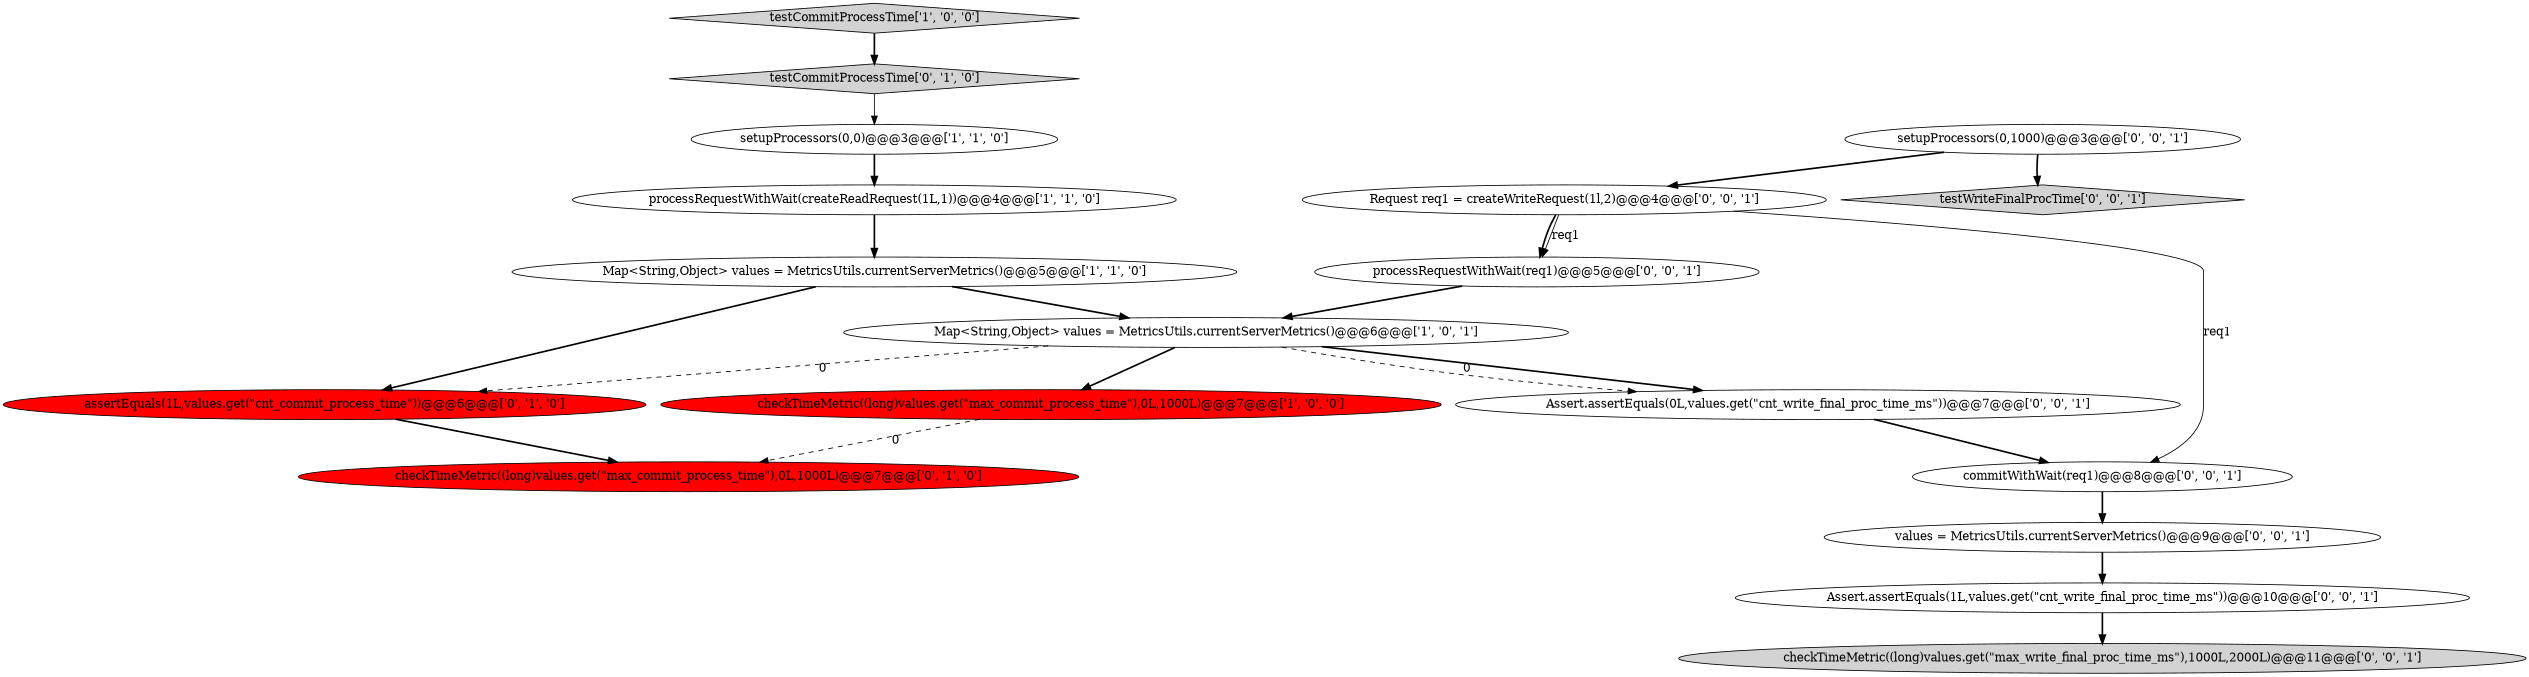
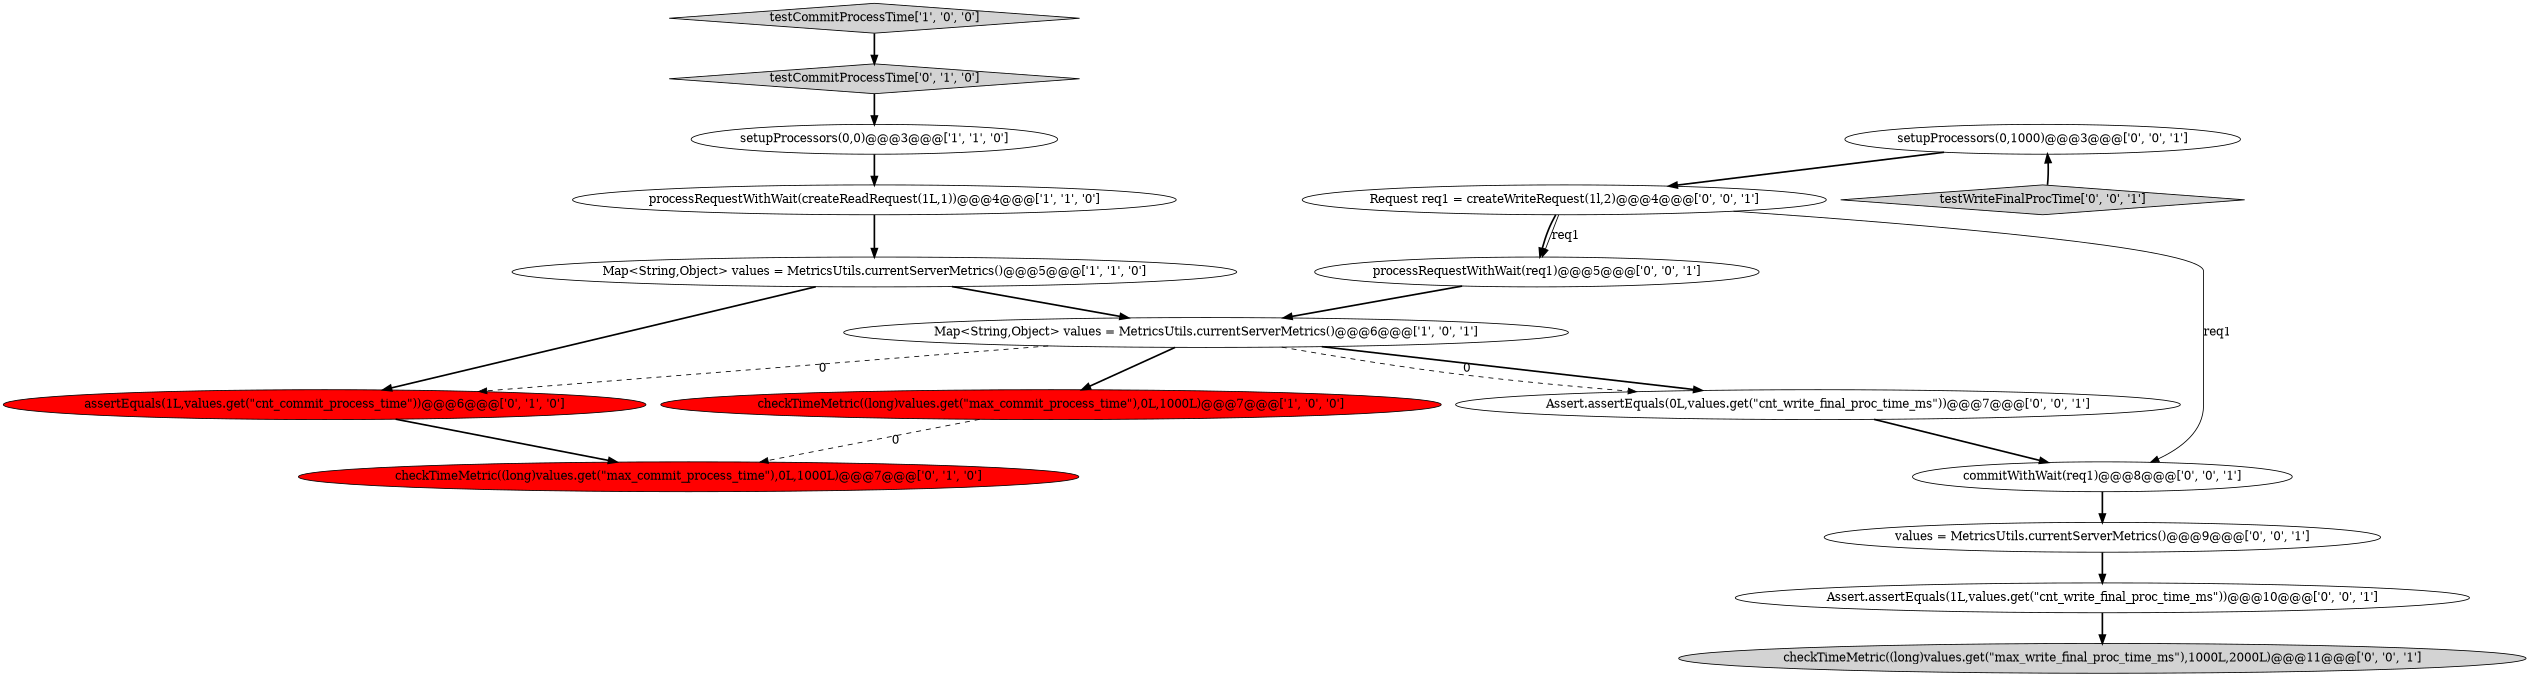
  digraph {
    node [fillcolor=white shape=ellipse style=filled]
    edge [style=bold]
    n1 [fillcolor=lightgray label="testCommitProcessTime['1', '0', '0']" shape=diamond]
    n2 [fillcolor=lightgray label="testCommitProcessTime['0', '1', '0']" shape=diamond]
    n3 [label="setupProcessors(0,0)@@@3@@@['1', '1', '0']"]
    n4 [label="processRequestWithWait(createReadRequest(1L,1))@@@4@@@['1', '1', '0']"]
    n5 [fillcolor=lightgray label="checkTimeMetric((long)values.get(\"max_write_final_proc_time_ms\"),1000L,2000L)@@@11@@@['0', '0', '1']"]
    n6 [label="Assert.assertEquals(1L,values.get(\"cnt_write_final_proc_time_ms\"))@@@10@@@['0', '0', '1']"]
    n7 [label="Map<String,Object> values = MetricsUtils.currentServerMetrics()@@@5@@@['1', '1', '0']"]
    n8 [label="Map<String,Object> values = MetricsUtils.currentServerMetrics()@@@6@@@['1', '0', '1']"]
    n9 [fillcolor=red label="assertEquals(1L,values.get(\"cnt_commit_process_time\"))@@@6@@@['0', '1', '0']"]
    n10 [label="Assert.assertEquals(0L,values.get(\"cnt_write_final_proc_time_ms\"))@@@7@@@['0', '0', '1']"]
    n11 [fillcolor=red label="checkTimeMetric((long)values.get(\"max_commit_process_time\"),0L,1000L)@@@7@@@['1', '0', '0']"]
    n12 [fillcolor=red label="checkTimeMetric((long)values.get(\"max_commit_process_time\"),0L,1000L)@@@7@@@['0', '1', '0']"]
    n13 [label="commitWithWait(req1)@@@8@@@['0', '0', '1']"]
    n14 [label="values = MetricsUtils.currentServerMetrics()@@@9@@@['0', '0', '1']"]
    n15 [fillcolor=lightgray label="testWriteFinalProcTime['0', '0', '1']" shape=diamond]
    n16 [label="setupProcessors(0,1000)@@@3@@@['0', '0', '1']"]
    n17 [label="Request req1 = createWriteRequest(1l,2)@@@4@@@['0', '0', '1']"]
    n18 [label="processRequestWithWait(req1)@@@5@@@['0', '0', '1']"]
    n1 -> n2
-   n2 -> n3 [style=solid]
+   n2 -> n3
    n3 -> n4
    n4 -> n7
    n6 -> n5
    n7 -> n8
    n7 -> n9
    n8 -> n9 [label=0 style=dashed]
    n8 -> n10
    n8 -> n10 [label=0 style=dashed]
    n8 -> n11
    n9 -> n12
    n10 -> n13
    n11 -> n12 [label=0 style=dashed]
    n13 -> n14
    n14 -> n6
-   n16 -> n15
+   n15 -> n16
    n16 -> n17
    n17 -> n13 [label=req1 style=solid]
    n17 -> n18
    n17 -> n18 [label=req1 style=solid]
    n18 -> n8
  }
